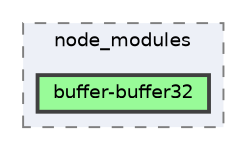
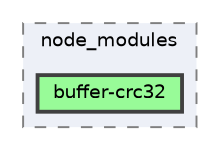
  digraph {
    compound=true
-   n1 [color=grey25 fillcolor=palegreen fontname=Helvetica fontsize=10 height=0.2 label="buffer-buffer32" shape=box style="filled,bold" width=0.4]
+   n1 [color=grey25 fillcolor=palegreen fontname=Helvetica fontsize=10 height=0.2 label="buffer-crc32" shape=box style="filled,bold" width=0.4]
    subgraph cluster_1 {
      bgcolor="#edf0f7"
      fontname=Helvetica
      fontsize=10
      label=node_modules
      pencolor=grey50
      style="filled,dashed"
      n1
    }
  }
